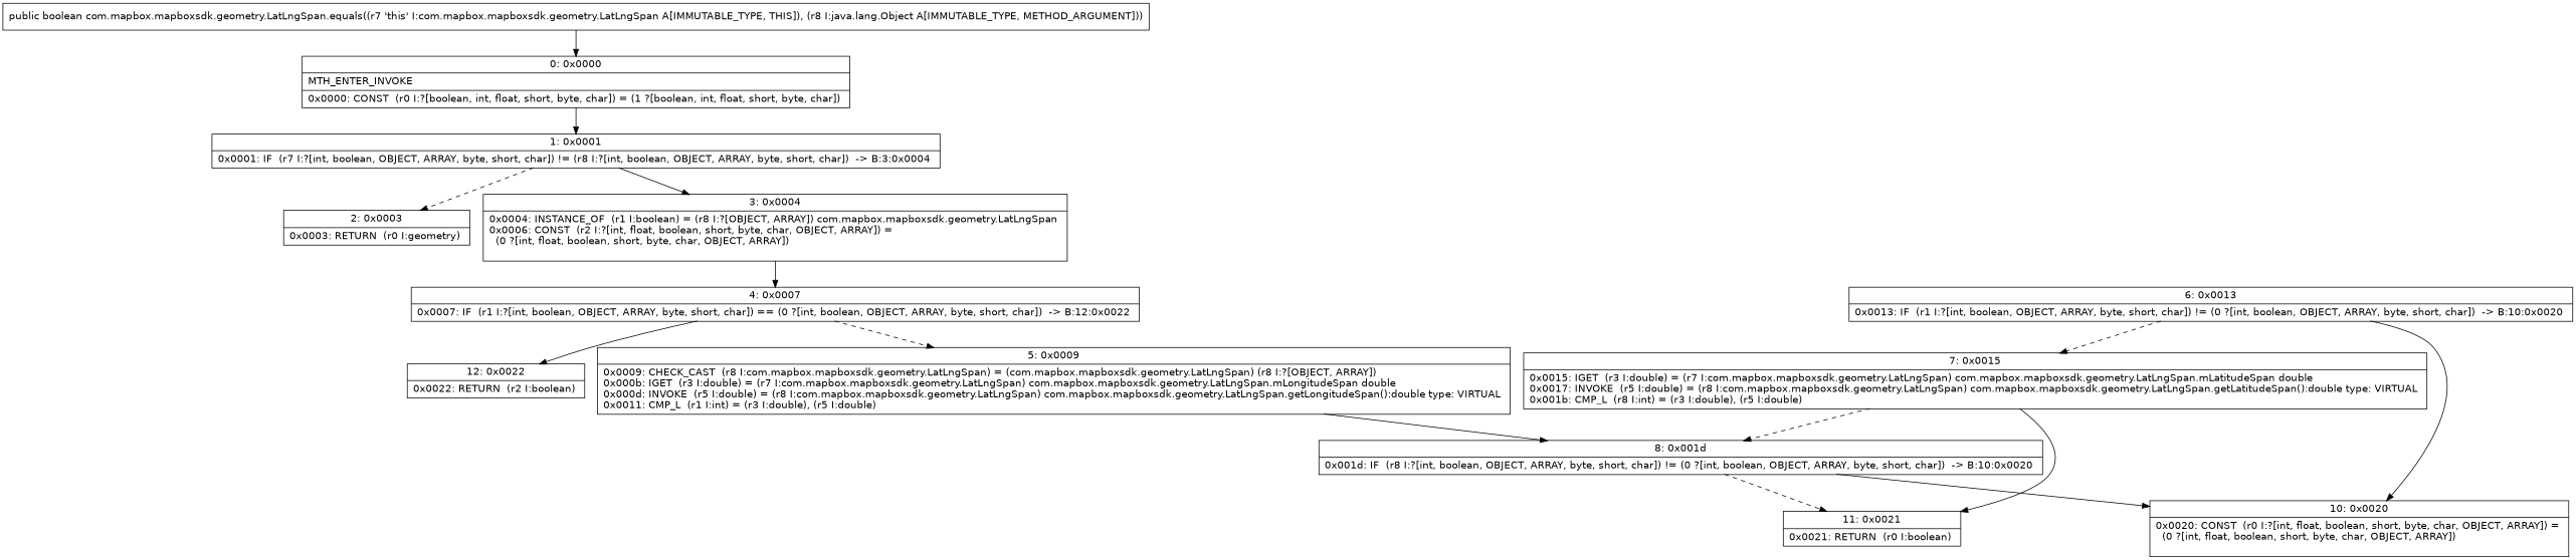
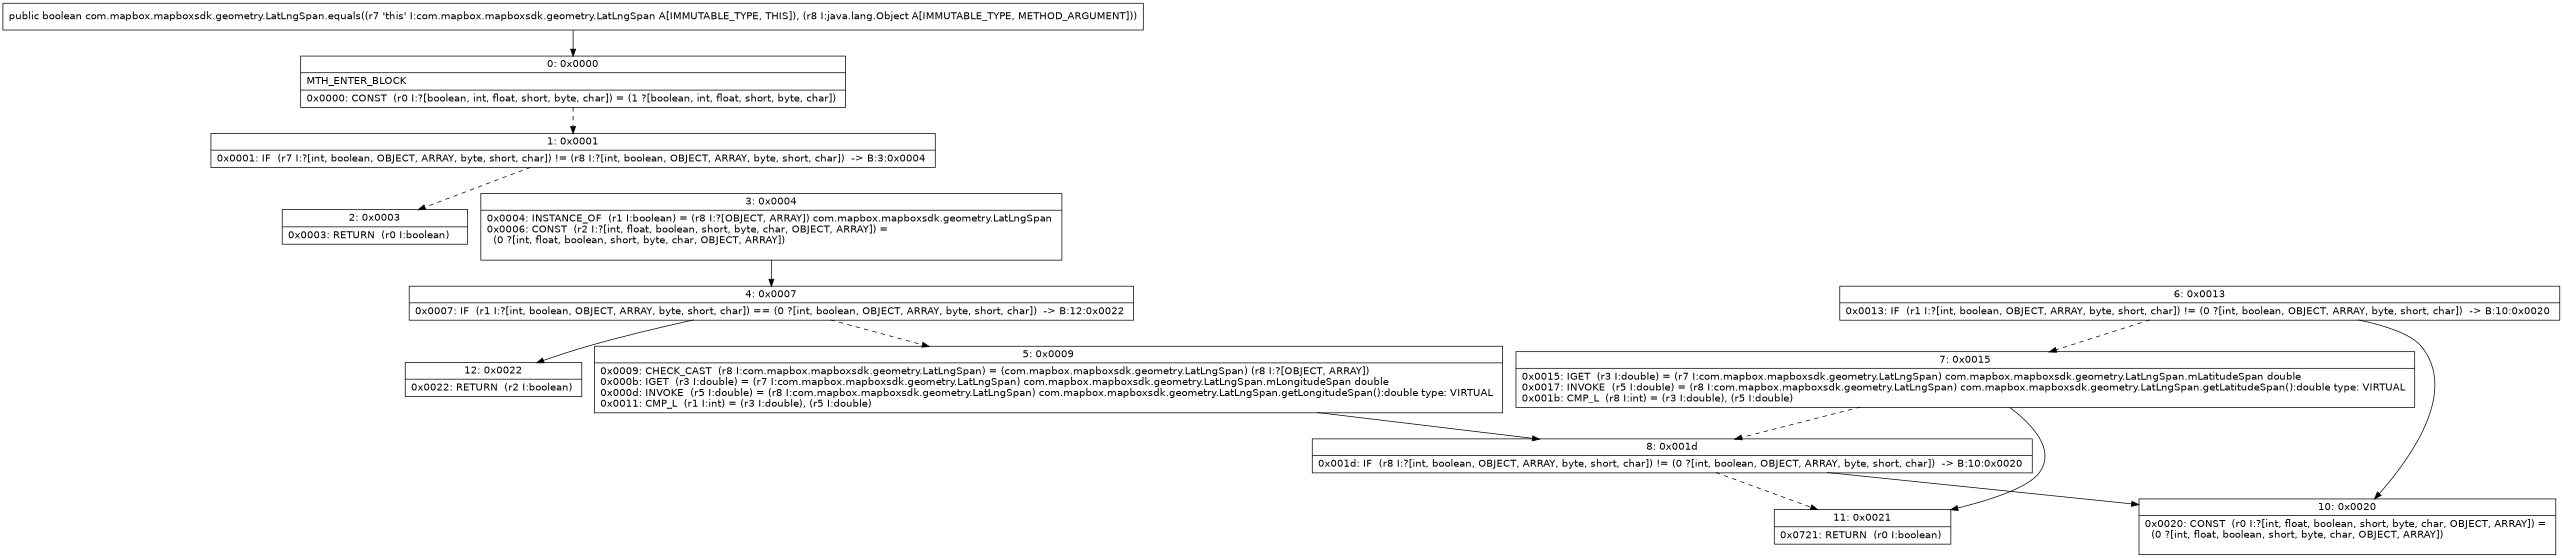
  digraph {
    fontname="DejaVu Sans"
    node [fontname="DejaVu Sans" shape=record]
    edge [fontname="DejaVu Sans"]
-   n1 [label="{0\:\ 0x0000|MTH_ENTER_INVOKE\l|0x0000: CONST  (r0 I:?[boolean, int, float, short, byte, char]) = (1 ?[boolean, int, float, short, byte, char]) \l}"]
+   n1 [label="{0\:\ 0x0000|MTH_ENTER_BLOCK\l|0x0000: CONST  (r0 I:?[boolean, int, float, short, byte, char]) = (1 ?[boolean, int, float, short, byte, char]) \l}"]
    n2 [label="{1\:\ 0x0001|0x0001: IF  (r7 I:?[int, boolean, OBJECT, ARRAY, byte, short, char]) != (r8 I:?[int, boolean, OBJECT, ARRAY, byte, short, char])  \-\> B:3:0x0004 \l}"]
-   n3 [label="{2\:\ 0x0003|0x0003: RETURN  (r0 I:geometry) \l}"]
+   n3 [label="{2\:\ 0x0003|0x0003: RETURN  (r0 I:boolean) \l}"]
    n4 [label="{3\:\ 0x0004|0x0004: INSTANCE_OF  (r1 I:boolean) = (r8 I:?[OBJECT, ARRAY]) com.mapbox.mapboxsdk.geometry.LatLngSpan \l0x0006: CONST  (r2 I:?[int, float, boolean, short, byte, char, OBJECT, ARRAY]) = \l  (0 ?[int, float, boolean, short, byte, char, OBJECT, ARRAY])\l \l}"]
    n5 [label="{4\:\ 0x0007|0x0007: IF  (r1 I:?[int, boolean, OBJECT, ARRAY, byte, short, char]) == (0 ?[int, boolean, OBJECT, ARRAY, byte, short, char])  \-\> B:12:0x0022 \l}"]
    n6 [label="{5\:\ 0x0009|0x0009: CHECK_CAST  (r8 I:com.mapbox.mapboxsdk.geometry.LatLngSpan) = (com.mapbox.mapboxsdk.geometry.LatLngSpan) (r8 I:?[OBJECT, ARRAY]) \l0x000b: IGET  (r3 I:double) = (r7 I:com.mapbox.mapboxsdk.geometry.LatLngSpan) com.mapbox.mapboxsdk.geometry.LatLngSpan.mLongitudeSpan double \l0x000d: INVOKE  (r5 I:double) = (r8 I:com.mapbox.mapboxsdk.geometry.LatLngSpan) com.mapbox.mapboxsdk.geometry.LatLngSpan.getLongitudeSpan():double type: VIRTUAL \l0x0011: CMP_L  (r1 I:int) = (r3 I:double), (r5 I:double) \l}"]
    n7 [label="{12\:\ 0x0022|0x0022: RETURN  (r2 I:boolean) \l}"]
    n8 [label="{8\:\ 0x001d|0x001d: IF  (r8 I:?[int, boolean, OBJECT, ARRAY, byte, short, char]) != (0 ?[int, boolean, OBJECT, ARRAY, byte, short, char])  \-\> B:10:0x0020 \l}"]
    n9 [label="{6\:\ 0x0013|0x0013: IF  (r1 I:?[int, boolean, OBJECT, ARRAY, byte, short, char]) != (0 ?[int, boolean, OBJECT, ARRAY, byte, short, char])  \-\> B:10:0x0020 \l}"]
    n10 [label="{7\:\ 0x0015|0x0015: IGET  (r3 I:double) = (r7 I:com.mapbox.mapboxsdk.geometry.LatLngSpan) com.mapbox.mapboxsdk.geometry.LatLngSpan.mLatitudeSpan double \l0x0017: INVOKE  (r5 I:double) = (r8 I:com.mapbox.mapboxsdk.geometry.LatLngSpan) com.mapbox.mapboxsdk.geometry.LatLngSpan.getLatitudeSpan():double type: VIRTUAL \l0x001b: CMP_L  (r8 I:int) = (r3 I:double), (r5 I:double) \l}"]
    n11 [label="{10\:\ 0x0020|0x0020: CONST  (r0 I:?[int, float, boolean, short, byte, char, OBJECT, ARRAY]) = \l  (0 ?[int, float, boolean, short, byte, char, OBJECT, ARRAY])\l \l}"]
-   n12 [label="{11\:\ 0x0021|0x0021: RETURN  (r0 I:boolean) \l}"]
+   n12 [label="{11\:\ 0x0021|0x0721: RETURN  (r0 I:boolean) \l}"]
    n13 [label="{public boolean com.mapbox.mapboxsdk.geometry.LatLngSpan.equals((r7 'this' I:com.mapbox.mapboxsdk.geometry.LatLngSpan A[IMMUTABLE_TYPE, THIS]), (r8 I:java.lang.Object A[IMMUTABLE_TYPE, METHOD_ARGUMENT])) }"]
-   n1 -> n2
+   n1 -> n2 [style=dashed]
    n2 -> n3 [style=dashed]
-   n2 -> n4
    n4 -> n5
    n5 -> n6 [style=dashed]
    n5 -> n7
    n6 -> n8
    n8 -> n11
    n8 -> n12 [style=dashed]
    n9 -> n10 [style=dashed]
    n9 -> n11
    n10 -> n8 [style=dashed]
    n10 -> n12
    n13 -> n1
  }
